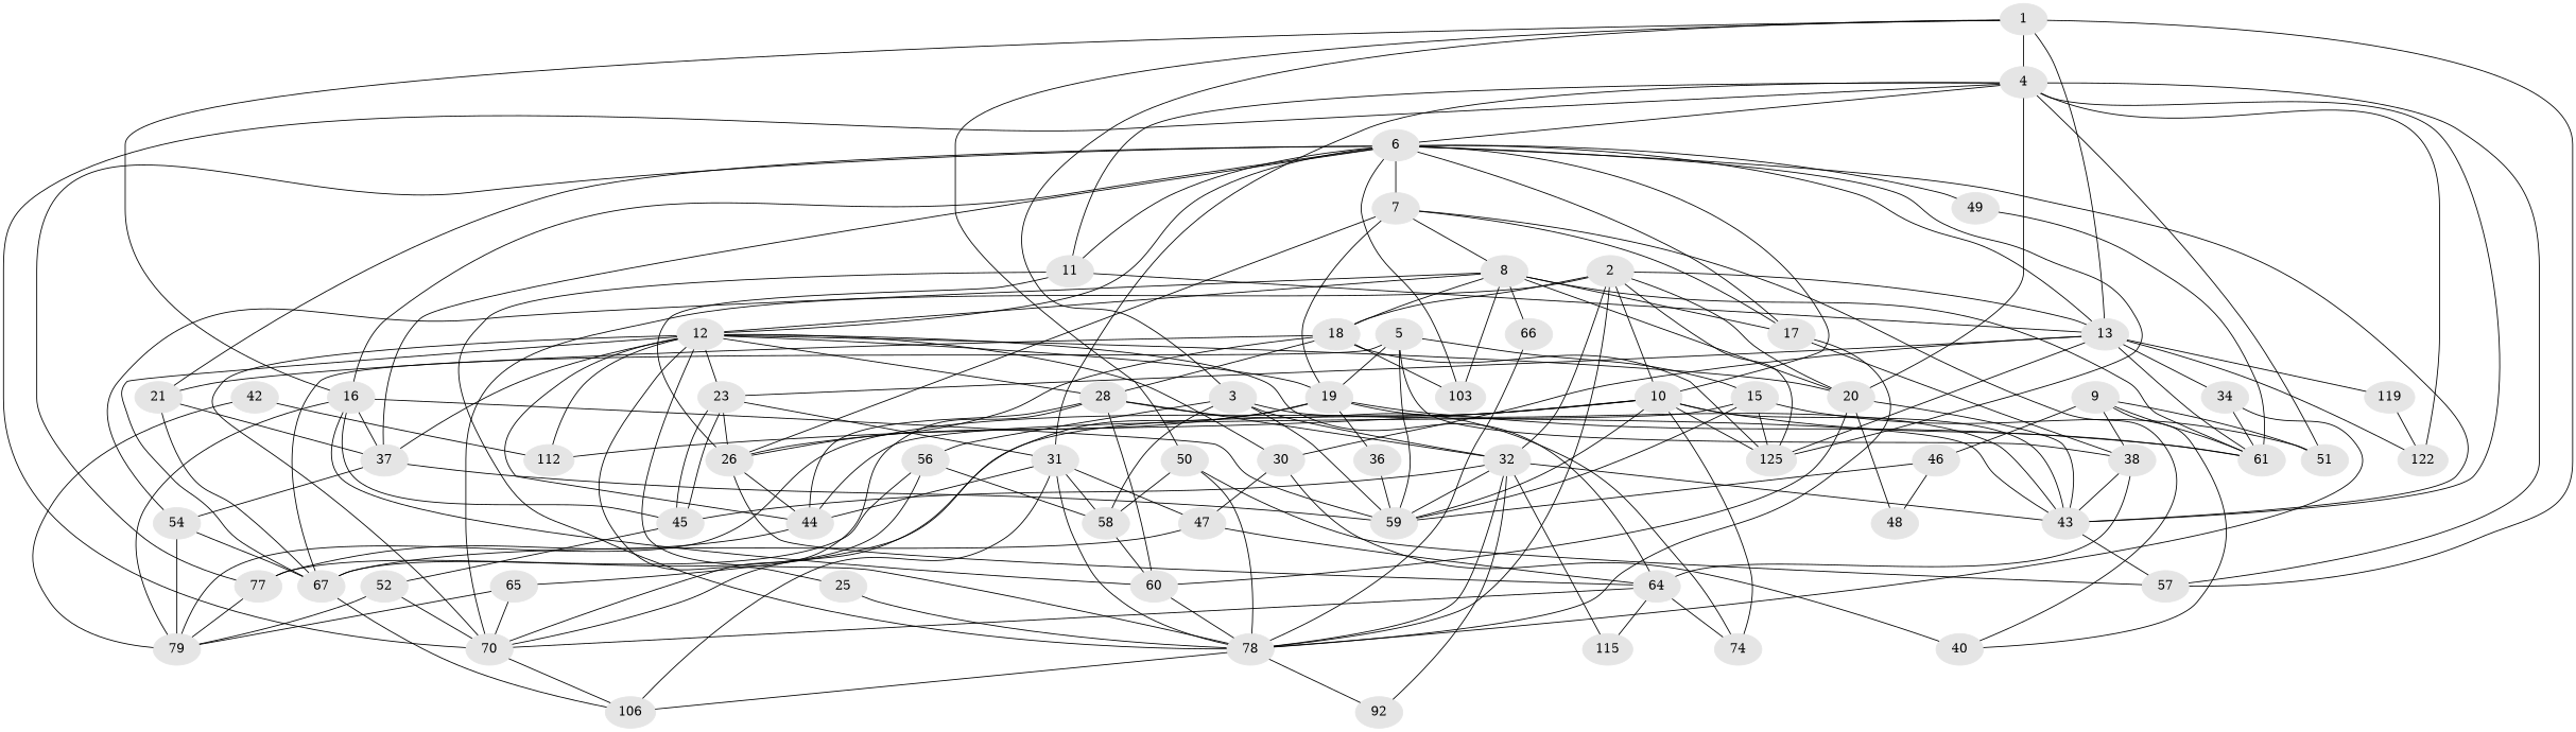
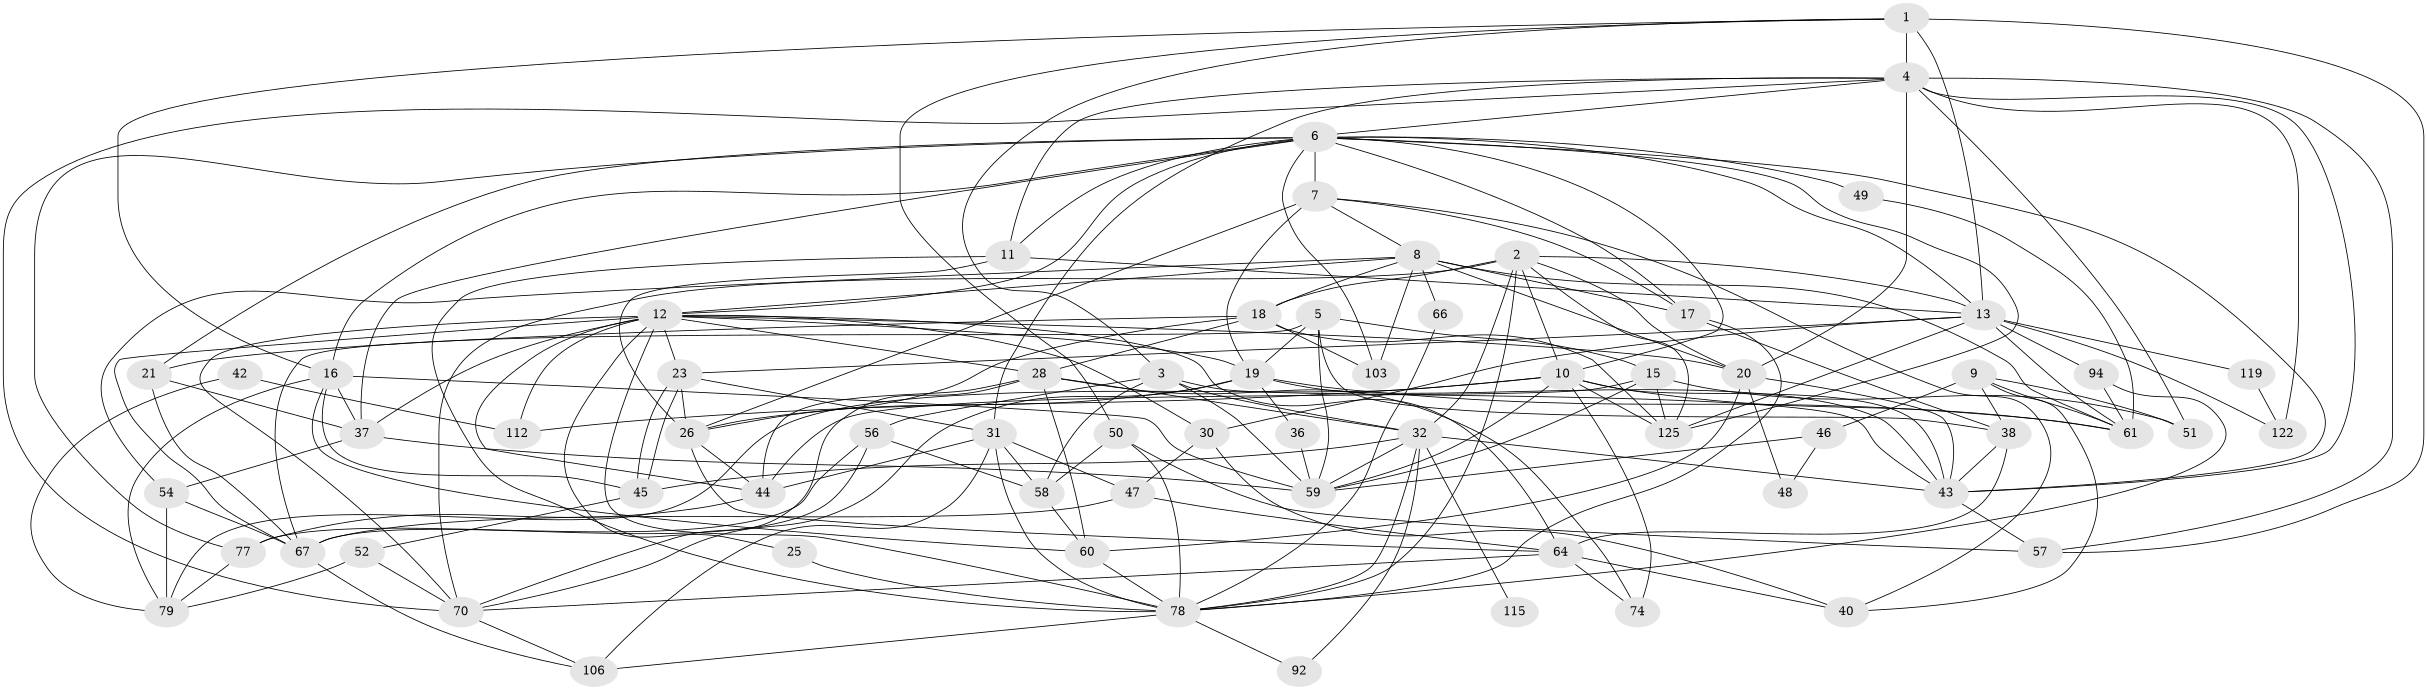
  graph {
    node [color=gray90 style=filled]
    1 [super="+129+94+108"]
    3 [super="+118"]
    4 [super="+27+134+75"]
    13 [super="+14+131"]
    16 [super="+116+92"]
    50
    57
    32 [super="+102+85"]
    43 [super="+96"]
    56
    58
    59 [super="+100"]
    20 [super="+133+22"]
    6 [super="+132+89+86+68+63"]
    11 [super="+109"]
    31 [super="+95"]
    51
    70 [super="+88"]
    122
    125
    61
    23
    30 [super="+120"]
-   34
+   34 [label=94]
    119
    37 [super="+113"]
    79
    45
    60 [super="+117"]
    78 [super="+121+97"]
    2 [super="+41+62"]
    10 [super="+76"]
    18 [super="+104"]
-   65
    74
    112
    21 [super="+114"]
    103
    26 [super="+126+39"]
    28 [super="+84"]
    48
    n42 [label=92]
    115
    106
    67 [super="+111+80"]
    77 [super="+93"]
    7 [super="+72"]
    12 [super="+71+82+24"]
    17 [super="+99"]
    49
    44 [super="+105"]
    47 [super="+53"]
    5 [super="+55"]
    15
    19 [super="+83+107"]
    38 [super="+81"]
    36
    64 [super="+136"]
    8 [super="+73"]
    40
    25
    54 [super="+135"]
    66
    9 [super="+33"]
    46
    52
    42
    1 -- 3
    1 -- 4
    1 -- 13 [weight=2]
    1 -- 16
    1 -- 50
    1 -- 57
    3 -- 32 [weight=2]
    3 -- 43
    3 -- 56
    3 -- 58
    3 -- 59
    4 -- 57
    4 -- 43
    4 -- 20 [weight=2]
    4 -- 6
    4 -- 11
    4 -- 31
    4 -- 51
    4 -- 70
    4 -- 122 [weight=2]
    13 -- 122
    13 -- 125
    13 -- 61
    13 -- 23
    13 -- 30
    13 -- 34
    13 -- 119
    16 -- 59
    16 -- 37
    16 -- 79 [weight=2]
    16 -- 45
    16 -- 60
    50 -- 57
    50 -- 58
    50 -- 78
    32 -- 43
    32 -- 59
    32 -- 45
    32 -- 78 [weight=2]
    32 -- n42
    32 -- 115
    43 -- 57
    56 -- 58
    56 -- 67
    56 -- 77
    58 -- 60
    20 -- 43
    20 -- 60
    20 -- 48
    6 -- 13
    6 -- 16
    6 -- 43
    6 -- 11
    6 -- 125
    6 -- 37
    6 -- 10
    6 -- 21
    6 -- 103
    6 -- 77
    6 -- 7
    6 -- 12
    6 -- 17
    6 -- 49
    11 -- 13
    11 -- 78
    11 -- 26
    31 -- 58
    31 -- 78
    31 -- 106
    31 -- 44
    31 -- 47
    70 -- 106
    23 -- 31
    23 -- 45
    23 -- 45
    23 -- 26
    30 -- 47
    30 -- 40
    34 -- 61
    34 -- 78
    119 -- 122
    37 -- 59
    37 -- 54
    45 -- 52
    60 -- 78
    78 -- n42
    78 -- 106
    2 -- 13
    2 -- 32
    2 -- 20
    2 -- 70 [weight=2]
    2 -- 125
    2 -- 78
    2 -- 10
    2 -- 18
    10 -- 43
    10 -- 59
    10 -- 125
    10 -- 61
    10 -- 79
-   10 -- 65
    10 -- 74
    10 -- 112
    18 -- 125
    18 -- 21
    18 -- 103
    18 -- 26
    18 -- 28
-   65 -- 70
-   65 -- 79
    21 -- 37
    21 -- 67
    26 -- 44
    26 -- 64
    28 -- 32
    28 -- 70
    28 -- 60
    28 -- 74
    28 -- 44
    67 -- 106
    77 -- 79
    7 -- 26
    7 -- 17
    7 -- 19 [weight=2]
    7 -- 8
    7 -- 40
    12 -- 20
    12 -- 70
    12 -- 23
    12 -- 30
    12 -- 37
    12 -- 78 [weight=2]
    12 -- 112
    12 -- 28
    12 -- 67
    12 -- 44
    12 -- 19
    12 -- 64
    12 -- 25
    17 -- 78
    17 -- 38
    49 -- 61
    44 -- 77
    47 -- 67
    47 -- 64
    5 -- 59
    5 -- 67
    5 -- 15
    5 -- 19
    5 -- 38
    15 -- 59
    15 -- 51
    15 -- 125
    15 -- 44
    19 -- 43
    19 -- 70
    19 -- 61
    19 -- 26
    19 -- 36
    38 -- 43
    38 -- 64
    36 -- 59
    64 -- 70
    64 -- 74
-   64 -- 115
+   64 -- 40
    8 -- 20
    8 -- 61
    8 -- 18
    8 -- 103
    8 -- 12
    8 -- 17 [weight=2]
    8 -- 54
    8 -- 66
    25 -- 78
    54 -- 79 [weight=2]
    54 -- 67
    66 -- 78
    9 -- 51
    9 -- 61
    9 -- 38
    9 -- 40
    9 -- 46
    46 -- 59
    46 -- 48
    52 -- 70
    52 -- 79
    42 -- 79
    42 -- 112
  }
